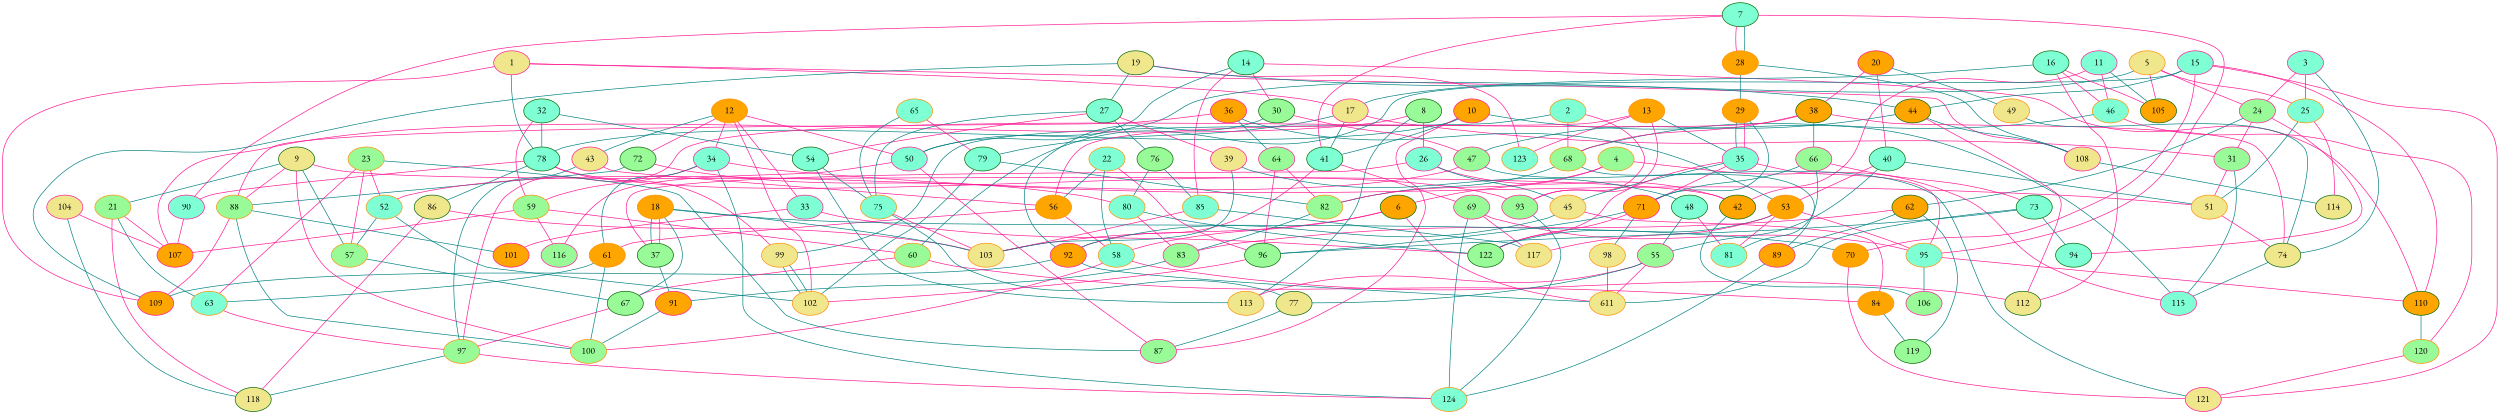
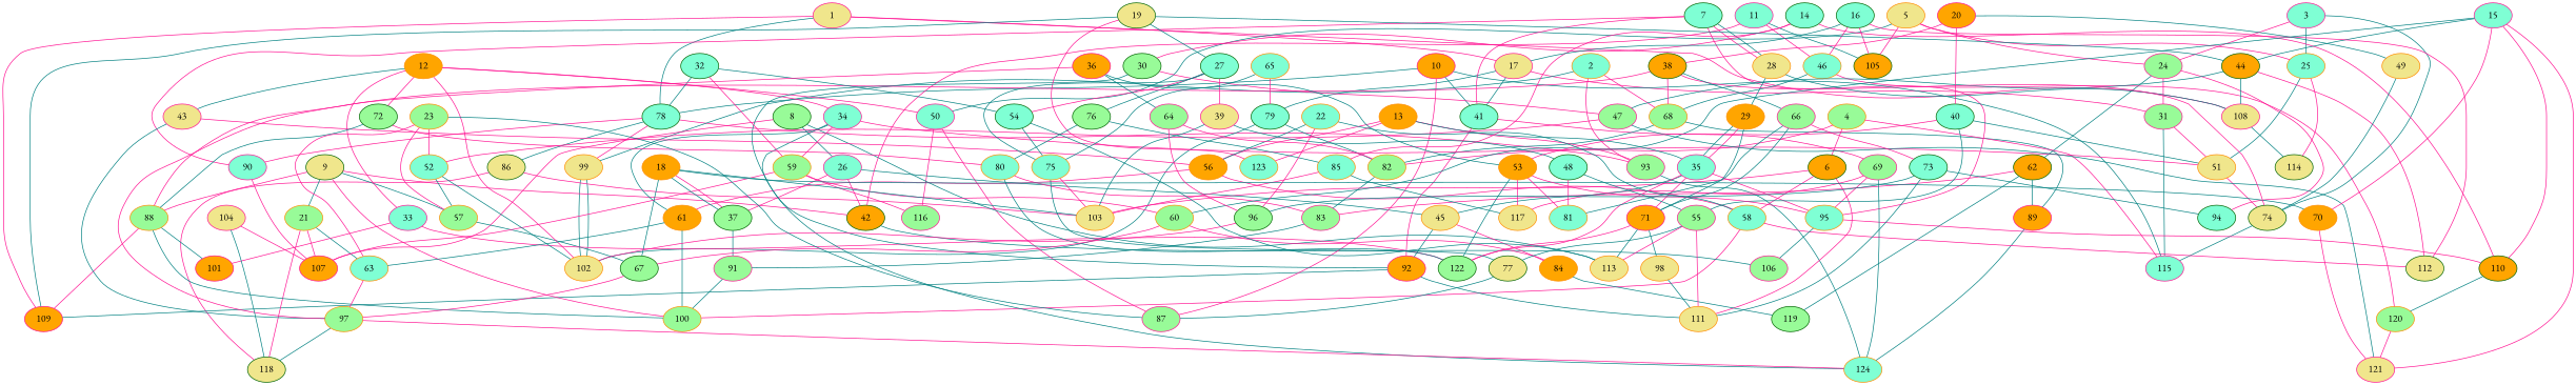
  graph {
    fontname="EB Garamond"
    node [color=darkorange fillcolor=aquamarine fontname="EB Garamond" style=filled]
    edge [color=deeppink fontname="EB Garamond"]
    1 [color=deeppink fillcolor=khaki]
    17 [color=deeppink fillcolor=khaki]
    78 [color=darkgreen]
    108 [color=deeppink fillcolor=khaki]
    109 [color=deeppink fillcolor=orange]
    41 [color=darkgreen]
    31 [color=deeppink fillcolor=palegreen]
    79 [color=darkgreen]
    93 [color=deeppink fillcolor=palegreen]
    99 [fillcolor=khaki]
    90 [color=deeppink]
    86 [color=darkgreen fillcolor=khaki]
    114 [color=darkgreen fillcolor=khaki]
    68 [fillcolor=palegreen]
    2
    82 [fillcolor=palegreen]
    89 [color=deeppink fillcolor=orange]
    124
    102 [fillcolor=khaki]
    3 [color=deeppink]
    24 [color=deeppink fillcolor=palegreen]
    25
    74 [color=darkgreen fillcolor=khaki]
    62 [color=darkgreen fillcolor=orange]
    94 [color=darkgreen]
    51 [fillcolor=khaki]
    115 [color=deeppink]
    4 [fillcolor=palegreen]
    6 [color=darkgreen fillcolor=orange]
    58
    103 [fillcolor=khaki]
-   111 [fillcolor=khaki label=611]
+   111 [fillcolor=khaki]
    83 [color=deeppink fillcolor=palegreen]
    5 [fillcolor=khaki]
    50 [color=deeppink]
    105 [color=darkgreen fillcolor=orange]
    87 [color=deeppink fillcolor=palegreen]
    116 [color=deeppink fillcolor=palegreen]
    100 [fillcolor=palegreen]
    112 [color=darkgreen fillcolor=khaki]
    7 [color=darkgreen]
-   28 [fillcolor=orange]
+   28 [fillcolor=khaki]
    95
    29 [fillcolor=orange]
    92 [color=deeppink fillcolor=orange]
    69 [color=deeppink fillcolor=palegreen]
    107 [color=deeppink fillcolor=orange]
    110 [color=darkgreen fillcolor=orange]
    106 [color=deeppink fillcolor=palegreen]
    8 [color=darkgreen fillcolor=palegreen]
    26 [color=deeppink]
    113 [fillcolor=khaki]
    42 [color=darkgreen fillcolor=orange]
    37 [color=darkgreen fillcolor=palegreen]
    45 [fillcolor=khaki]
    9 [color=darkgreen fillcolor=khaki]
    21 [fillcolor=palegreen]
    57 [fillcolor=palegreen]
    88 [fillcolor=palegreen]
    63
    118 [color=darkgreen fillcolor=khaki]
    67 [color=darkgreen fillcolor=palegreen]
    101 [color=deeppink fillcolor=orange]
    10 [color=deeppink fillcolor=orange]
    11 [color=deeppink]
    46
    120 [fillcolor=palegreen]
    12 [fillcolor=orange]
    33 [color=deeppink]
    34 [color=deeppink]
    43 [color=deeppink fillcolor=khaki]
    72 [color=darkgreen fillcolor=palegreen]
    122 [color=darkgreen fillcolor=palegreen]
    59 [fillcolor=palegreen]
    61 [fillcolor=orange]
    56 [fillcolor=orange]
    97 [fillcolor=palegreen]
    80
    13 [fillcolor=orange]
    35 [color=deeppink]
    123
    71 [color=deeppink fillcolor=orange]
    14 [color=darkgreen]
    30 [color=darkgreen fillcolor=palegreen]
    85
    47 [color=deeppink fillcolor=palegreen]
    117 [fillcolor=khaki]
    15 [color=deeppink]
    44 [color=darkgreen fillcolor=orange]
    60 [fillcolor=palegreen]
    70 [fillcolor=orange]
    121 [color=deeppink fillcolor=khaki]
    84 [fillcolor=orange]
    16 [color=darkgreen]
    18 [fillcolor=orange]
-   91 [color=deeppink fillcolor=orange]
+   91 [color=deeppink fillcolor=palegreen]
    19 [color=darkgreen fillcolor=khaki]
    27 [color=darkgreen]
    39 [color=deeppink fillcolor=khaki]
    54 [color=darkgreen]
    75
    76 [color=darkgreen fillcolor=palegreen]
    20 [color=deeppink fillcolor=orange]
    38 [color=darkgreen fillcolor=orange]
    40 [color=darkgreen]
    49 [fillcolor=khaki]
    66 [color=deeppink fillcolor=palegreen]
    53 [fillcolor=orange]
    55 [color=deeppink fillcolor=palegreen]
    22
    96 [color=darkgreen fillcolor=palegreen]
    23 [fillcolor=palegreen]
    52
    119 [color=darkgreen fillcolor=palegreen]
    48 [color=darkgreen]
    77 [color=darkgreen fillcolor=khaki]
    98 [fillcolor=khaki]
    32 [color=darkgreen]
    36 [color=deeppink fillcolor=orange]
    64 [color=deeppink fillcolor=palegreen]
    81
    73 [color=darkgreen]
    65
    104 [color=deeppink fillcolor=khaki]
    1 -- 17
    1 -- 78 [color=teal]
    1 -- 108
    1 -- 109
    17 -- 41 [color=teal]
    17 -- 31
    17 -- 79 [color=teal]
    78 -- 93
    78 -- 99
    78 -- 90
    78 -- 86 [color=teal]
    108 -- 114 [color=teal]
    41 -- 92
    41 -- 69
    31 -- 51
    31 -- 115 [color=teal]
    79 -- 82 [color=teal]
    79 -- 102 [color=teal]
    93 -- 124 [color=teal]
    99 -- 102 [color=teal]
    99 -- 102 [color=teal]
    90 -- 107
    86 -- 103
    86 -- 118
    68 -- 82 [color=teal]
    68 -- 89 [color=teal]
    2 -- 93
    2 -- 99 [color=teal]
    2 -- 68
    82 -- 83 [color=teal]
    89 -- 124 [color=teal]
    3 -- 24
    3 -- 25 [color=teal]
    3 -- 74 [color=teal]
    24 -- 31
    24 -- 62 [color=teal]
    24 -- 94
    25 -- 114
    25 -- 51 [color=teal]
    74 -- 115 [color=teal]
    62 -- 89 [color=teal]
    62 -- 83
    62 -- 119 [color=teal]
    51 -- 74
    4 -- 82
    4 -- 115
    4 -- 6
    6 -- 58
    6 -- 103
    6 -- 111
    58 -- 100
    58 -- 112
    83 -- 91 [color=teal]
    5 -- 24
    5 -- 25
    5 -- 50 [color=teal]
    5 -- 105
    50 -- 87
    50 -- 116
    7 -- 41
    7 -- 90
    7 -- 28
    7 -- 28 [color=teal]
    7 -- 95
    28 -- 108 [color=teal]
    28 -- 29 [color=teal]
    95 -- 110
    95 -- 106 [color=teal]
    29 -- 35 [color=teal]
    29 -- 35
    29 -- 71 [color=teal]
    92 -- 109 [color=teal]
    92 -- 111 [color=teal]
    69 -- 124 [color=teal]
    69 -- 95
    69 -- 117
    110 -- 120 [color=teal]
    8 -- 107
    8 -- 26 [color=teal]
    8 -- 113 [color=teal]
    26 -- 42
    26 -- 37
    26 -- 45 [color=teal]
    42 -- 106 [color=teal]
    37 -- 91 [color=teal]
    45 -- 92 [color=teal]
    45 -- 84
    9 -- 100
    9 -- 42
    9 -- 21 [color=teal]
    9 -- 57 [color=teal]
    9 -- 88
    21 -- 107
    21 -- 63 [color=teal]
    21 -- 118
    57 -- 67 [color=teal]
    88 -- 109
    88 -- 100 [color=teal]
    88 -- 101 [color=teal]
    63 -- 97
    67 -- 97
    10 -- 78 [color=teal]
    10 -- 41 [color=teal]
    10 -- 115 [color=teal]
    10 -- 87
    11 -- 105 [color=teal]
    11 -- 42
    11 -- 46
    46 -- 68 [color=teal]
    46 -- 120
    120 -- 121
    12 -- 102
    12 -- 50
    12 -- 33
    12 -- 34
    12 -- 43 [color=teal]
    12 -- 72
    33 -- 101
    33 -- 122
    34 -- 124 [color=teal]
    34 -- 51
    34 -- 59
    34 -- 61 [color=teal]
    43 -- 56
    43 -- 97 [color=teal]
    72 -- 88 [color=teal]
    72 -- 80
    59 -- 116
    59 -- 107
    59 -- 60
    61 -- 100 [color=teal]
    61 -- 63 [color=teal]
    56 -- 58
    56 -- 61
    97 -- 124
    97 -- 118 [color=teal]
    80 -- 83
    80 -- 122 [color=teal]
    13 -- 93
    13 -- 56
    13 -- 35 [color=teal]
    13 -- 123
    35 -- 95
    35 -- 45 [color=teal]
    35 -- 122
    35 -- 71
    71 -- 122
-   71 -- 96 [color=teal]
+   71 -- 113 [color=teal]
    71 -- 98 [color=teal]
-   14 -- 50 [color=teal]
    14 -- 110
    14 -- 30
    14 -- 85
    30 -- 92 [color=teal]
    30 -- 47
    85 -- 103
    85 -- 117 [color=teal]
    47 -- 121 [color=teal]
    47 -- 52
    15 -- 110
    15 -- 44 [color=teal]
    15 -- 60 [color=teal]
    15 -- 70
    15 -- 121
    44 -- 108 [color=teal]
    44 -- 112
    44 -- 47 [color=teal]
    60 -- 67
    60 -- 84
    70 -- 121
    84 -- 119 [color=teal]
    16 -- 17 [color=teal]
    16 -- 105
    16 -- 112
    16 -- 46
    18 -- 103 [color=teal]
    18 -- 37 [color=teal]
    18 -- 37
    18 -- 67 [color=teal]
    18 -- 70 [color=teal]
    91 -- 100 [color=teal]
    19 -- 109 [color=teal]
    19 -- 123
    19 -- 44 [color=teal]
    19 -- 27 [color=teal]
    27 -- 39
    27 -- 54
    27 -- 75 [color=teal]
    27 -- 76 [color=teal]
    39 -- 103 [color=teal]
    39 -- 48 [color=teal]
    54 -- 113 [color=teal]
    54 -- 75 [color=teal]
    75 -- 103
    75 -- 77 [color=teal]
    76 -- 80 [color=teal]
    76 -- 85 [color=teal]
    20 -- 38
    20 -- 40
    20 -- 49 [color=teal]
    38 -- 68
    38 -- 74
    38 -- 97
    38 -- 66 [color=teal]
    40 -- 51 [color=teal]
    40 -- 53
    40 -- 55 [color=teal]
    49 -- 74 [color=teal]
    66 -- 71 [color=teal]
    66 -- 81 [color=teal]
    66 -- 73
    53 -- 95
    53 -- 122 [color=teal]
    53 -- 117
    53 -- 81
    55 -- 111
    55 -- 113
    55 -- 77 [color=teal]
    22 -- 58 [color=teal]
    22 -- 56 [color=teal]
    22 -- 96
    96 -- 102
    23 -- 87 [color=teal]
    23 -- 57
    23 -- 63
    23 -- 52
    52 -- 102 [color=teal]
    52 -- 57 [color=teal]
    48 -- 55 [color=teal]
    48 -- 81
    77 -- 87 [color=teal]
    98 -- 111 [color=teal]
    32 -- 78 [color=teal]
    32 -- 59
    32 -- 54 [color=teal]
    36 -- 88
    36 -- 53 [color=teal]
    36 -- 64 [color=teal]
    64 -- 82
    64 -- 96
    73 -- 94 [color=teal]
    73 -- 111 [color=teal]
    73 -- 96 [color=teal]
    65 -- 79
    65 -- 75 [color=teal]
    104 -- 107
    104 -- 118 [color=teal]
  }
